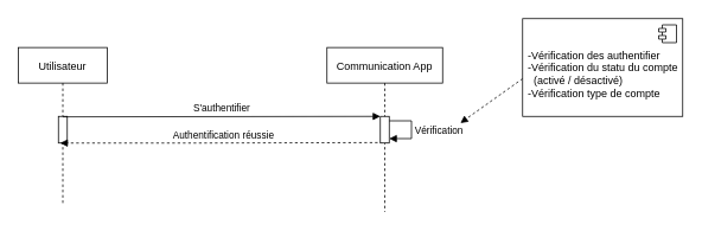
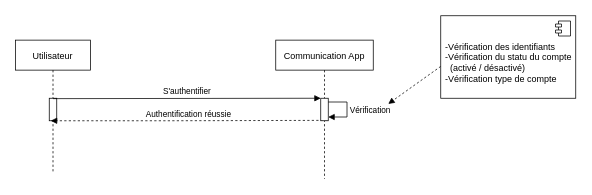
  <mxCell id="0" />
  <mxCell id="1" parent="0" />
  <mxCell id="2" value="Utilisateur" style="shape=umlLifeline;perimeter=lifelinePerimeter;container=1;collapsible=0;recursiveResize=0;rounded=0;shadow=0;strokeWidth=1;" parent="1" vertex="1"><mxGeometry x="20" y="53" width="100" height="175" as="geometry" /></mxCell>
  <mxCell id="3" value="" style="points=[];perimeter=orthogonalPerimeter;rounded=0;shadow=0;strokeWidth=1;" parent="2" vertex="1"><mxGeometry x="45" y="77.5" width="10" height="30" as="geometry" /></mxCell>
  <mxCell id="4" value="Communication App" style="shape=umlLifeline;perimeter=lifelinePerimeter;container=1;collapsible=0;recursiveResize=0;rounded=0;shadow=0;strokeWidth=1;" parent="1" vertex="1"><mxGeometry x="367" y="53" width="130" height="185" as="geometry" /></mxCell>
  <mxCell id="5" value="S'authentifier" style="verticalAlign=bottom;endArrow=block;entryX=0;entryY=0;shadow=0;strokeWidth=1;exitX=0.5;exitY=0.017;exitDx=0;exitDy=0;exitPerimeter=0;" parent="1" source="3" edge="1"><mxGeometry relative="1" as="geometry"><mxPoint x="127" y="131" as="sourcePoint" /><mxPoint x="427" y="130.5" as="targetPoint" /></mxGeometry></mxCell>
  <mxCell id="6" value="Authentification réussie" style="verticalAlign=bottom;endArrow=block;shadow=0;strokeWidth=1;rounded=0;dashed=1;exitX=0.9;exitY=0.983;exitDx=0;exitDy=0;exitPerimeter=0;" parent="1" edge="1" source="10"><mxGeometry relative="1" as="geometry"><mxPoint x="403" y="160.5" as="sourcePoint" /><mxPoint x="67" y="160.5" as="targetPoint" /><Array as="points"><mxPoint x="228" y="160.5" /></Array></mxGeometry></mxCell>
  <mxCell id="7" value="" style="html=1;verticalAlign=bottom;endArrow=block;strokeColor=#000000;exitX=0;exitY=1;exitDx=0;exitDy=0;dashed=1;" parent="1" edge="1"><mxGeometry width="80" relative="1" as="geometry"><mxPoint x="587" y="88" as="sourcePoint" /><mxPoint x="517" y="138" as="targetPoint" /></mxGeometry></mxCell>
- <mxCell id="8" value="&lt;div style=&quot;text-align: left&quot;&gt;&lt;br&gt;&lt;/div&gt;&lt;div style=&quot;text-align: left&quot;&gt;&lt;span&gt;-Vérification des authentifier&lt;/span&gt;&lt;/div&gt;&lt;div style=&quot;text-align: left&quot;&gt;&lt;span&gt;-Vérification du statu du compte&lt;/span&gt;&lt;/div&gt;&lt;div style=&quot;text-align: left&quot;&gt;&lt;span&gt;&amp;nbsp; (activé / désactivé)&lt;/span&gt;&lt;/div&gt;&lt;div style=&quot;text-align: left&quot;&gt;&lt;span&gt;-Vérification type de compte&lt;/span&gt;&lt;/div&gt;" style="html=1;dropTarget=0;" parent="1" vertex="1"><mxGeometry x="587" y="20.5" width="180" height="110" as="geometry" /></mxCell>
+ <mxCell id="8" value="&lt;div style=&quot;text-align: left&quot;&gt;&lt;br&gt;&lt;/div&gt;&lt;div style=&quot;text-align: left&quot;&gt;&lt;span&gt;-Vérification des identifiants&lt;/span&gt;&lt;/div&gt;&lt;div style=&quot;text-align: left&quot;&gt;&lt;span&gt;-Vérification du statu du compte&lt;/span&gt;&lt;/div&gt;&lt;div style=&quot;text-align: left&quot;&gt;&lt;span&gt;&amp;nbsp; (activé / désactivé)&lt;/span&gt;&lt;/div&gt;&lt;div style=&quot;text-align: left&quot;&gt;&lt;span&gt;-Vérification type de compte&lt;/span&gt;&lt;/div&gt;" style="html=1;dropTarget=0;" parent="1" vertex="1"><mxGeometry x="587" y="20.5" width="180" height="110" as="geometry" /></mxCell>
  <mxCell id="9" value="" style="shape=module;jettyWidth=8;jettyHeight=4;" parent="8" vertex="1"><mxGeometry x="1" width="20" height="20" relative="1" as="geometry"><mxPoint x="-27" y="7" as="offset" /></mxGeometry></mxCell>
  <mxCell id="10" value="" style="points=[];perimeter=orthogonalPerimeter;rounded=0;shadow=0;strokeWidth=1;" vertex="1" parent="1"><mxGeometry x="427" y="130.5" width="10" height="30" as="geometry" /></mxCell>
  <mxCell id="11" value="Vérification" style="edgeStyle=orthogonalEdgeStyle;html=1;align=left;spacingLeft=2;endArrow=block;rounded=0;entryX=1;entryY=0;" edge="1" parent="1"><mxGeometry relative="1" as="geometry"><mxPoint x="437" y="135.5" as="sourcePoint" /><Array as="points"><mxPoint x="462" y="135.5" /></Array><mxPoint x="437" y="155.5" as="targetPoint" /></mxGeometry></mxCell>
